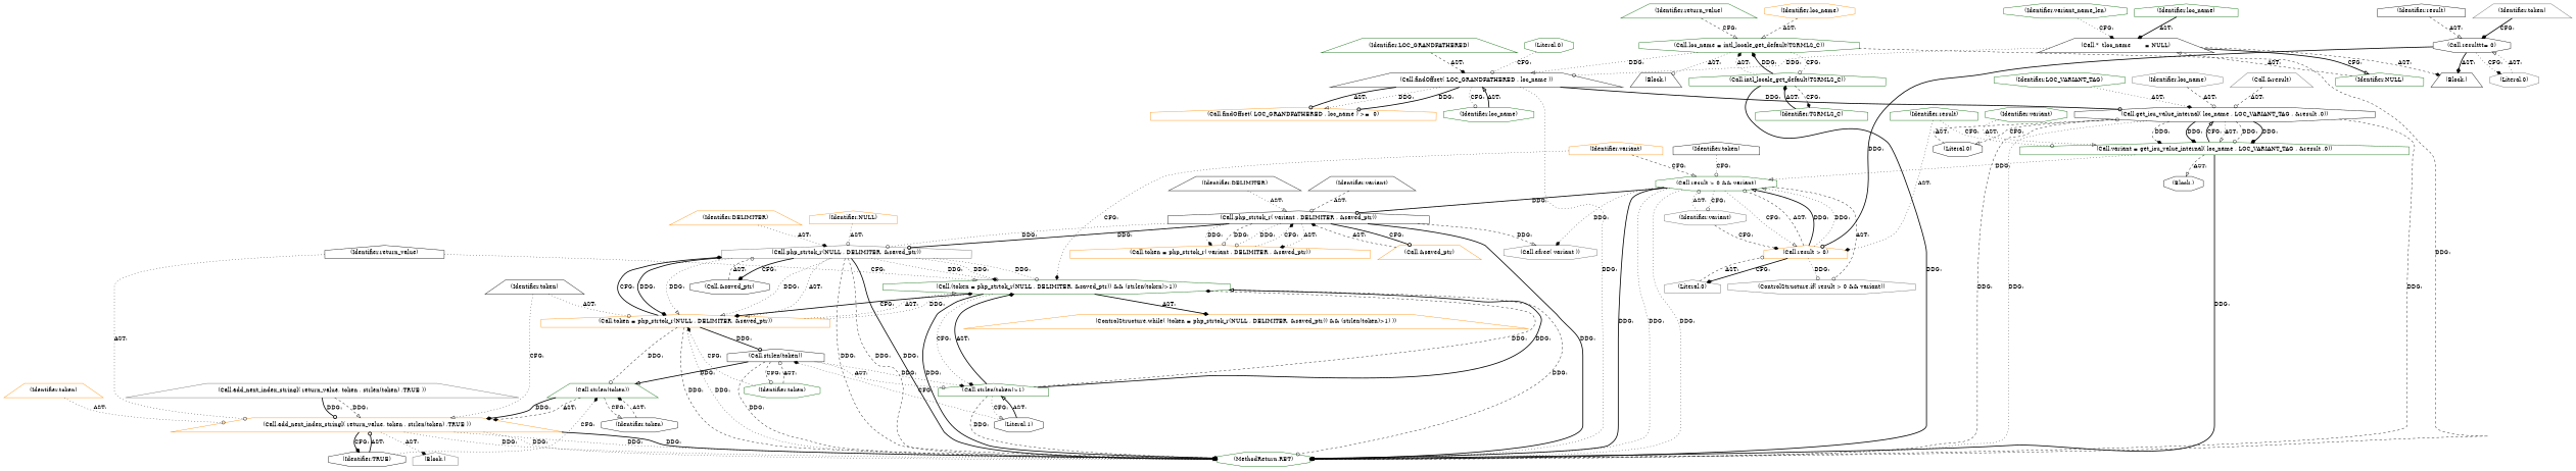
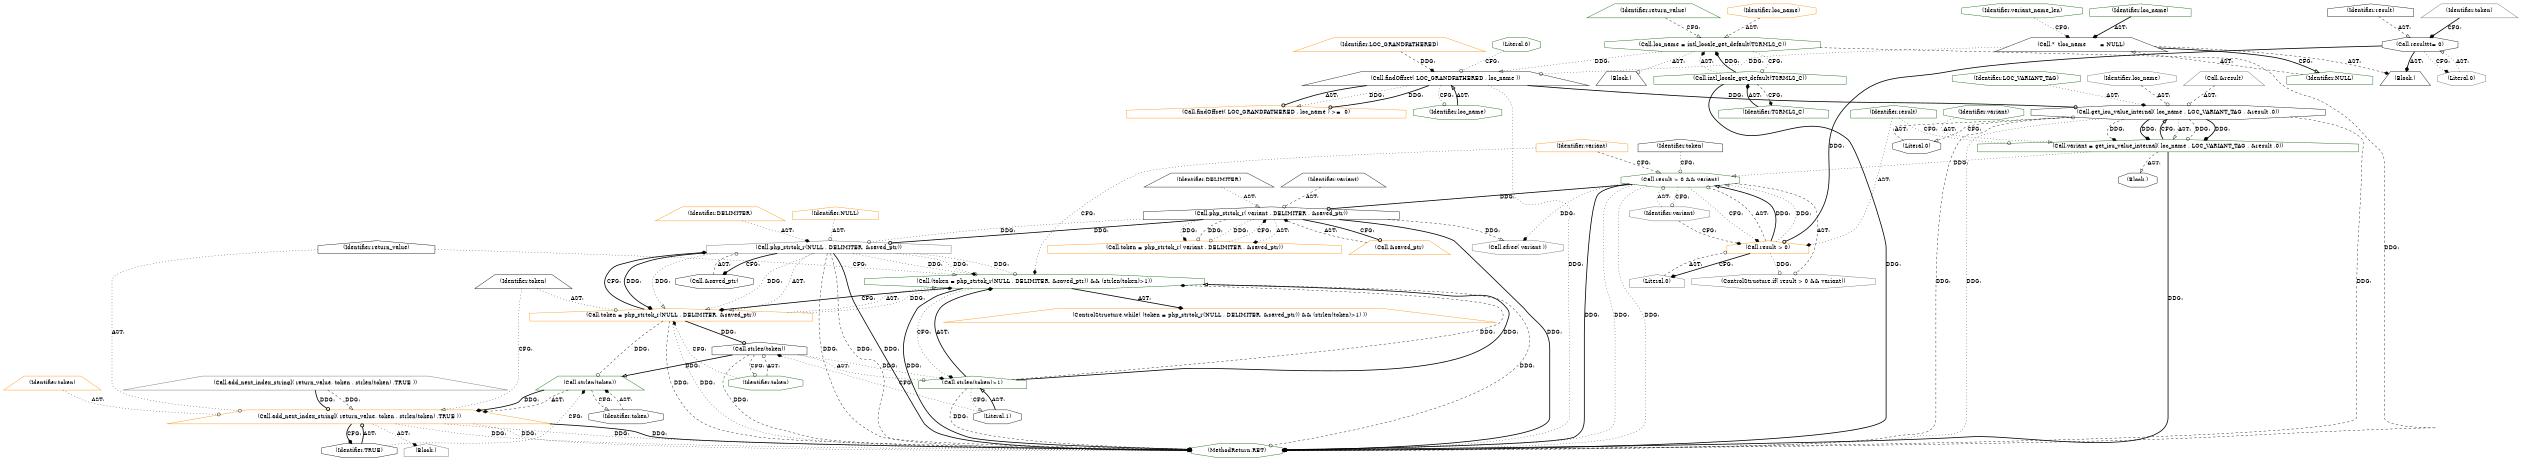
  digraph {
    node [color=darkgreen shape=octagon]
    edge [arrowhead=diamond style=dotted]
    n1 [color=gray40 label="(Call,php_strtok_r(NULL , DELIMITER, &saved_ptr))" shape=house]
    n2 [label="(Call,(token = php_strtok_r(NULL , DELIMITER, &saved_ptr)) && (strlen(token)>1))"]
    n3 [color=darkorange label="(Call,token = php_strtok_r(NULL , DELIMITER, &saved_ptr))" shape=house]
    n4 [color=black label="(Call,&saved_ptr)"]
    n5 [label="(MethodReturn,RET)"]
    n6 [label="(Call,strlen(token)>1)" shape=house]
    n7 [color=darkorange label="(ControlStructure,while( (token = php_strtok_r(NULL , DELIMITER, &saved_ptr)) && (strlen(token)>1) ))" shape=trapezium]
    n8 [color=black label="(Call,strlen(token))" shape=house]
    n9 [label="(Call,strlen(token))" shape=trapezium]
    n10 [color=black label="(Call,php_strtok_r( variant , DELIMITER , &saved_ptr))" shape=house]
    n11 [color=darkorange label="(Call,token = php_strtok_r( variant , DELIMITER , &saved_ptr))" shape=house]
    n12 [color=darkorange label="(Call,&saved_ptr)" shape=trapezium]
    n13 [color=gray40 label="(Call,efree( variant ))"]
    n14 [label="(Call,result > 0 && variant)"]
    n15 [color=darkorange label="(Call,result > 0)" shape=house]
    n16 [color=gray40 label="(Identifier,variant)"]
    n17 [color=gray40 label="(ControlStructure,if( result > 0 && variant))"]
    n18 [color=gray40 label="(Literal,0)" shape=house]
    n19 [color=black label="(Call,result\t\t= 0)"]
    n20 [color=black label="(Block,)" shape=trapezium]
    n21 [color=gray40 label="(Literal,0)"]
    n22 [label="(Call,variant = get_icu_value_internal( loc_name , LOC_VARIANT_TAG , &result ,0))" shape=house]
    n23 [color=black label="(Call,get_icu_value_internal( loc_name , LOC_VARIANT_TAG , &result ,0))"]
    n24 [color=black label="(Block,)"]
    n25 [color=black label="(Literal,0)"]
    n26 [color=black label="(Call,findOffset( LOC_GRANDFATHERED , loc_name ))" shape=trapezium]
    n27 [color=darkorange label="(Call,findOffset( LOC_GRANDFATHERED , loc_name ) >=  0)" shape=house]
    n28 [label="(Identifier,loc_name)"]
    n29 [label="(Call,loc_name = intl_locale_get_default(TSRMLS_C))"]
    n30 [label="(Call,intl_locale_get_default(TSRMLS_C))" shape=house]
    n31 [color=black label="(Block,)" shape=trapezium]
    n32 [label="(Identifier,TSRMLS_C)" shape=house]
    n33 [color=black label="(Call,*  \tloc_name        = NULL)" shape=trapezium]
    n34 [label="(Identifier,NULL)" shape=house]
    n35 [color=black label="(Literal,1)"]
    n36 [label="(Identifier,token)"]
    n37 [color=darkorange label="(Call,add_next_index_stringl( return_value, token , strlen(token) ,TRUE ))" shape=trapezium]
    n38 [color=black label="(Identifier,token)"]
    n39 [color=black label="(Identifier,TRUE)"]
    n40 [color=gray40 label="(Block,)" shape=house]
    n41 [color=gray40 label="(Identifier,loc_name)"]
    n42 [label="(Identifier,variant_name_len)"]
-   n43 [label="(Identifier,LOC_GRANDFATHERED)" shape=trapezium]
+   n43 [color=darkorange label="(Identifier,LOC_GRANDFATHERED)" shape=trapezium]
    n44 [color=black label="(Identifier,variant)" shape=trapezium]
    n45 [label="(Identifier,result)" shape=house]
    n46 [label="(Identifier,return_value)" shape=trapezium]
    n47 [color=darkorange label="(Identifier,DELIMITER)" shape=trapezium]
    n48 [color=darkorange label="(Identifier,NULL)" shape=house]
    n49 [color=darkorange label="(Identifier,token)" shape=trapezium]
    n50 [color=gray40 label="(Call,&result)" shape=trapezium]
    n51 [label="(Identifier,loc_name)" shape=house]
    n52 [color=black label="(Identifier,token)" shape=trapezium]
    n53 [color=darkorange label="(Identifier,variant)" shape=house]
    n54 [color=black label="(Identifier,token)" shape=house]
    n55 [color=gray40 label="(Call,add_next_index_stringl( return_value, token , strlen(token) ,TRUE ))" shape=trapezium]
    n56 [color=black label="(Identifier,DELIMITER)" shape=trapezium]
    n57 [color=black label="(Identifier,result)" shape=house]
    n58 [label="(Literal,0)"]
    n59 [color=darkorange label="(Identifier,loc_name)"]
    n60 [label="(Identifier,LOC_VARIANT_TAG)"]
    n61 [color=black label="(Identifier,return_value)" shape=house]
    n62 [label="(Identifier,variant)"]
    n63 [color=gray40 label="(Identifier,token)" shape=trapezium]
    n1 -> n2 [arrowhead=odot label="DDG: "]
    n1 -> n2 [arrowhead=odot label="DDG: "]
    n1 -> n2 [label="DDG: "]
    n1 -> n3 [arrowhead=onormal label="AST: "]
    n1 -> n3 [label="DDG: " style=bold]
    n1 -> n3 [arrowhead=onormal label="DDG: "]
    n1 -> n3 [arrowhead=onormal label="DDG: "]
    n1 -> n4 [label="CFG: " style=bold]
    n1 -> n5 [arrowhead=odot label="DDG: " style=dashed]
    n1 -> n5 [label="DDG: " style=dashed]
    n1 -> n5 [arrowhead=onormal label="DDG: " style=bold]
    n2 -> n3 [label="CFG: " style=bold]
    n2 -> n5 [arrowhead=odot label="DDG: " style=dashed]
    n2 -> n5 [arrowhead=odot label="DDG: " style=bold]
    n2 -> n6 [label="CFG: "]
    n2 -> n7 [label="AST: " style=bold]
    n3 -> n1 [label="CFG: " style=bold]
    n3 -> n2 [arrowhead=onormal label="AST: "]
    n3 -> n2 [label="DDG: "]
    n3 -> n5 [arrowhead=onormal label="DDG: "]
    n3 -> n5 [arrowhead=onormal label="DDG: " style=dashed]
    n3 -> n8 [arrowhead=odot label="DDG: " style=bold]
    n3 -> n9 [arrowhead=odot label="DDG: " style=dashed]
    n4 -> n1 [arrowhead=odot label="AST: " style=dashed]
    n6 -> n2 [label="AST: " style=bold]
    n6 -> n2 [label="DDG: " style=dashed]
    n6 -> n2 [arrowhead=onormal label="DDG: " style=bold]
    n6 -> n5 [label="DDG: " style=dashed]
    n6 -> n35 [arrowhead=onormal label="CFG: "]
    n8 -> n5 [label="DDG: " style=dashed]
    n8 -> n6 [arrowhead=odot label="AST: "]
    n8 -> n6 [label="DDG: "]
    n8 -> n9 [arrowhead=onormal label="DDG: " style=bold]
    n8 -> n36 [arrowhead=odot label="CFG: " style=dashed]
    n9 -> n37 [label="AST: " style=dashed]
    n9 -> n37 [label="DDG: " style=bold]
    n9 -> n38 [arrowhead=onormal label="CFG: " style=dashed]
    n10 -> n1 [arrowhead=odot label="DDG: "]
    n10 -> n1 [arrowhead=odot label="DDG: " style=bold]
    n10 -> n5 [arrowhead=onormal label="DDG: " style=bold]
    n10 -> n11 [label="AST: "]
    n10 -> n11 [label="DDG: "]
    n10 -> n11 [arrowhead=odot label="DDG: " style=dashed]
    n10 -> n11 [arrowhead=odot label="DDG: "]
    n10 -> n12 [arrowhead=odot label="CFG: " style=bold]
    n10 -> n13 [arrowhead=onormal label="DDG: " style=dashed]
    n11 -> n10 [label="CFG: "]
    n12 -> n10 [label="AST: " style=dashed]
    n14 -> n5 [label="DDG: "]
    n14 -> n5 [label="DDG: " style=bold]
    n14 -> n5 [arrowhead=onormal label="DDG: "]
    n14 -> n10 [arrowhead=odot label="DDG: " style=bold]
    n14 -> n13 [label="DDG: "]
-   n14 -> n15 [arrowhead=onormal label="CFG: "]
+   n14 -> n15 [label="CFG: "]
    n14 -> n16 [arrowhead=odot label="CFG: "]
    n14 -> n17 [arrowhead=odot label="AST: " style=dashed]
    n15 -> n14 [arrowhead=odot label="AST: " style=dashed]
    n15 -> n14 [arrowhead=onormal label="DDG: " style=bold]
    n15 -> n14 [arrowhead=onormal label="DDG: "]
    n15 -> n17 [arrowhead=odot label="DDG: "]
    n15 -> n18 [label="CFG: " style=bold]
    n16 -> n14 [arrowhead=odot label="AST: "]
    n16 -> n15 [label="CFG: " style=dashed]
    n18 -> n15 [arrowhead=odot label="AST: " style=dashed]
    n19 -> n15 [arrowhead=odot label="DDG: " style=bold]
    n19 -> n20 [label="AST: " style=bold]
    n19 -> n21 [label="CFG: "]
    n21 -> n19 [arrowhead=onormal label="AST: "]
    n22 -> n5 [label="DDG: " style=bold]
    n22 -> n14 [arrowhead=onormal label="DDG: "]
    n22 -> n23 [arrowhead=onormal label="CFG: " style=bold]
    n22 -> n24 [arrowhead=onormal label="AST: " style=dashed]
    n23 -> n5 [arrowhead=onormal label="DDG: " style=dashed]
    n23 -> n5 [label="DDG: "]
    n23 -> n5 [arrowhead=onormal label="DDG: " style=dashed]
    n23 -> n22 [arrowhead=onormal label="AST: "]
    n23 -> n22 [arrowhead=odot label="DDG: " style=dashed]
    n23 -> n22 [label="DDG: " style=bold]
    n23 -> n22 [label="DDG: " style=dashed]
    n23 -> n22 [label="DDG: " style=bold]
    n23 -> n25 [arrowhead=onormal label="CFG: " style=dashed]
    n25 -> n23 [arrowhead=odot label="AST: " style=dashed]
    n26 -> n5 [label="DDG: "]
    n26 -> n23 [arrowhead=odot label="DDG: " style=bold]
    n26 -> n27 [arrowhead=odot label="AST: " style=bold]
    n26 -> n27 [arrowhead=onormal label="DDG: "]
    n26 -> n27 [arrowhead=odot label="DDG: " style=bold]
    n26 -> n28 [arrowhead=odot label="CFG: "]
    n28 -> n26 [arrowhead=onormal label="AST: " style=bold]
    n29 -> n5 [label="DDG: " style=dashed]
    n29 -> n26 [arrowhead=onormal label="DDG: "]
    n29 -> n30 [arrowhead=odot label="CFG: "]
    n29 -> n31 [arrowhead=odot label="AST: "]
    n30 -> n5 [arrowhead=odot label="DDG: " style=bold]
    n30 -> n29 [label="AST: "]
    n30 -> n29 [label="DDG: " style=bold]
    n30 -> n32 [label="CFG: " style=dashed]
    n32 -> n30 [label="AST: " style=bold]
    n33 -> n20 [label="AST: " style=dashed]
    n33 -> n26 [arrowhead=odot label="DDG: "]
    n33 -> n34 [arrowhead=onormal label="CFG: " style=bold]
    n34 -> n33 [arrowhead=onormal label="AST: " style=dashed]
    n35 -> n6 [arrowhead=onormal label="AST: " style=bold]
    n35 -> n8 [label="CFG: "]
    n36 -> n3 [label="CFG: "]
    n36 -> n8 [arrowhead=odot label="AST: " style=dashed]
    n37 -> n5 [label="DDG: "]
    n37 -> n5 [arrowhead=odot label="DDG: " style=bold]
    n37 -> n5 [label="DDG: "]
    n37 -> n5 [arrowhead=odot label="DDG: "]
    n37 -> n39 [label="CFG: " style=bold]
    n37 -> n40 [label="AST: "]
    n38 -> n9 [label="AST: " style=dashed]
    n39 -> n9 [label="CFG: "]
    n39 -> n37 [arrowhead=odot label="AST: " style=bold]
    n41 -> n23 [arrowhead=odot label="AST: " style=dashed]
    n42 -> n33 [label="CFG: "]
-   n43 -> n26 [label="AST: " style=dashed]
+   n43 -> n26 [label="DDG: " style=dashed]
    n44 -> n10 [arrowhead=odot label="AST: " style=dashed]
    n45 -> n15 [label="AST: "]
    n45 -> n22 [arrowhead=odot label="CFG: "]
    n46 -> n29 [arrowhead=onormal label="CFG: " style=dashed]
    n47 -> n1 [label="AST: "]
    n48 -> n1 [arrowhead=odot label="AST: "]
    n49 -> n37 [arrowhead=odot label="AST: "]
    n50 -> n23 [arrowhead=odot label="AST: " style=dashed]
    n51 -> n33 [label="AST: " style=bold]
    n52 -> n3 [arrowhead=odot label="AST: "]
    n52 -> n37 [arrowhead=onormal label="CFG: "]
    n53 -> n2 [label="CFG: "]
    n53 -> n14 [arrowhead=onormal label="CFG: " style=dashed]
    n54 -> n14 [arrowhead=odot label="CFG: "]
    n55 -> n37 [arrowhead=onormal label="DDG: " style=dashed]
    n55 -> n37 [arrowhead=odot label="DDG: " style=bold]
    n56 -> n10 [arrowhead=onormal label="AST: "]
    n57 -> n19 [arrowhead=onormal label="AST: " style=dashed]
    n58 -> n26 [arrowhead=odot label="CFG: "]
    n59 -> n29 [arrowhead=onormal label="AST: " style=dashed]
    n60 -> n23 [label="AST: "]
    n61 -> n2 [arrowhead=onormal label="CFG: "]
    n61 -> n37 [arrowhead=odot label="AST: "]
    n62 -> n22 [arrowhead=onormal label="AST: "]
    n63 -> n19 [label="CFG: " style=bold]
  }
